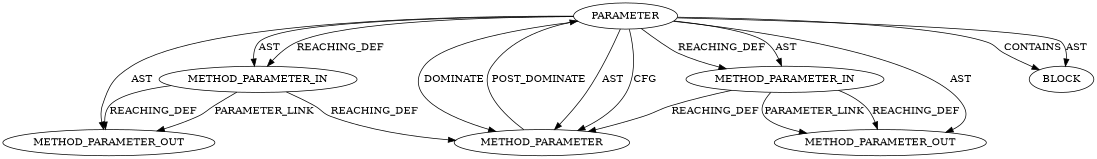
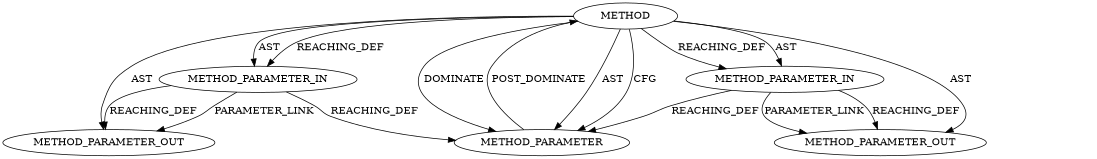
  digraph {
    fontname="DejaVu Serif"
    node [CODE=p2 EVALUATION_STRATEGY=BY_VALUE IS_VARIADIC=false ORDER=2 TYPE_FULL_NAME=ANY fontname="DejaVu Serif"]
    edge [fontname="DejaVu Serif"]
    n1 [INDEX=2 NAME=p2 label=METHOD_PARAMETER_OUT]
    n2 [CODE=p1 INDEX=1 NAME=p1 ORDER=1 label=METHOD_PARAMETER_OUT]
    n3 [CODE=RET label=METHOD_PARAMETER IS_VARIADIC=""]
-   n4 [AST_PARENT_FULL_NAME="<global>" AST_PARENT_TYPE=NAMESPACE_BLOCK CODE="<empty>" FILENAME="<empty>" FULL_NAME="<operator>.shiftLeft" IS_EXTERNAL=true NAME="<operator>.shiftLeft" ORDER=0 label=PARAMETER EVALUATION_STRATEGY="" IS_VARIADIC="" TYPE_FULL_NAME=""]
-   n5 [ARGUMENT_INDEX=1 CODE="<empty>" ORDER=1 label=BLOCK EVALUATION_STRATEGY="" IS_VARIADIC=""]
+   n4 [AST_PARENT_FULL_NAME="<global>" AST_PARENT_TYPE=NAMESPACE_BLOCK CODE="<empty>" FILENAME="<empty>" FULL_NAME="<operator>.shiftLeft" IS_EXTERNAL=true NAME="<operator>.shiftLeft" ORDER=0 label=METHOD EVALUATION_STRATEGY="" IS_VARIADIC="" TYPE_FULL_NAME=""]
    n6 [INDEX=2 NAME=p2 label=METHOD_PARAMETER_IN]
    n7 [CODE=p1 INDEX=1 NAME=p1 ORDER=1 label=METHOD_PARAMETER_IN]
    n3 -> n4 [label=POST_DOMINATE]
    n4 -> n1 [label=AST]
    n4 -> n2 [label=AST]
    n4 -> n3 [label=AST]
    n4 -> n3 [label=CFG]
    n4 -> n3 [label=DOMINATE]
-   n4 -> n5 [label=CONTAINS]
-   n4 -> n5 [label=AST]
    n4 -> n6 [label=AST]
    n4 -> n6 [label=REACHING_DEF]
    n4 -> n7 [label=REACHING_DEF]
    n4 -> n7 [label=AST]
    n6 -> n1 [VARIABLE=p2 label=REACHING_DEF]
    n6 -> n1 [label=PARAMETER_LINK]
    n6 -> n3 [VARIABLE=p2 label=REACHING_DEF]
    n7 -> n2 [label=PARAMETER_LINK]
    n7 -> n2 [VARIABLE=p1 label=REACHING_DEF]
    n7 -> n3 [VARIABLE=p1 label=REACHING_DEF]
  }
